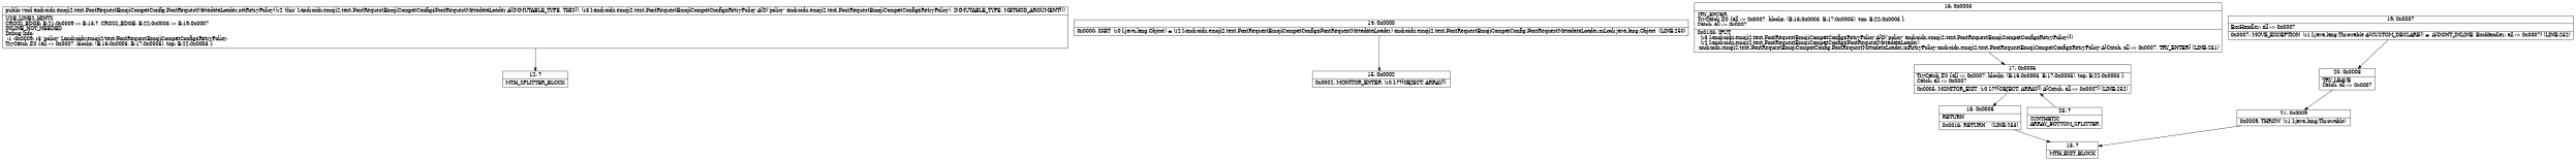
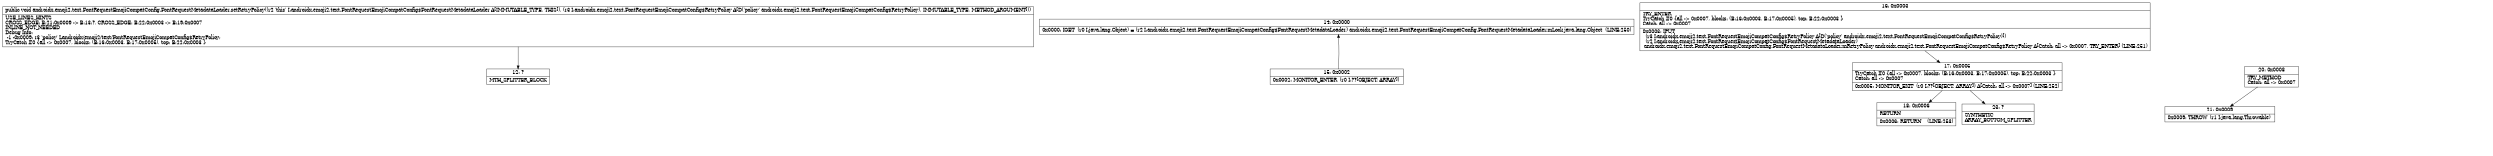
  digraph {
    node [shape=record]
    n1 [label="{12\:\ ?|MTH_SPLITTER_BLOCK\l}"]
    n2 [label="{14\:\ 0x0000|0x0000: IGET  (r0 I:java.lang.Object) = (r2 I:androidx.emoji2.text.FontRequestEmojiCompatConfig$FontRequestMetadataLoader) androidx.emoji2.text.FontRequestEmojiCompatConfig.FontRequestMetadataLoader.mLock java.lang.Object  (LINE:250)\l}"]
    n3 [label="{15\:\ 0x0002|0x0002: MONITOR_ENTER  (r0 I:??[OBJECT, ARRAY]) \l}"]
-   n4 [label="{16\:\ 0x0003|TRY_ENTER\lTryCatch #0 \{all \-\> 0x0007, blocks: (B:16:0x0003, B:17:0x0005), top: B:22:0x0003 \}\lCatch: all \-\> 0x0007\l|0x0103: IPUT  \l  (r3 I:androidx.emoji2.text.FontRequestEmojiCompatConfig$RetryPolicy A[D('policy' androidx.emoji2.text.FontRequestEmojiCompatConfig$RetryPolicy)])\l  (r2 I:androidx.emoji2.text.FontRequestEmojiCompatConfig$FontRequestMetadataLoader)\l androidx.emoji2.text.FontRequestEmojiCompatConfig.FontRequestMetadataLoader.mRetryPolicy androidx.emoji2.text.FontRequestEmojiCompatConfig$RetryPolicy A[Catch: all \-\> 0x0007, TRY_ENTER] (LINE:251)\l}"]
+   n4 [label="{16\:\ 0x0003|TRY_ENTER\lTryCatch #0 \{all \-\> 0x0007, blocks: (B:16:0x0003, B:17:0x0005), top: B:22:0x0003 \}\lCatch: all \-\> 0x0007\l|0x0003: IPUT  \l  (r3 I:androidx.emoji2.text.FontRequestEmojiCompatConfig$RetryPolicy A[D('policy' androidx.emoji2.text.FontRequestEmojiCompatConfig$RetryPolicy)])\l  (r2 I:androidx.emoji2.text.FontRequestEmojiCompatConfig$FontRequestMetadataLoader)\l androidx.emoji2.text.FontRequestEmojiCompatConfig.FontRequestMetadataLoader.mRetryPolicy androidx.emoji2.text.FontRequestEmojiCompatConfig$RetryPolicy A[Catch: all \-\> 0x0007, TRY_ENTER] (LINE:251)\l}"]
    n5 [label="{17\:\ 0x0005|TryCatch #0 \{all \-\> 0x0007, blocks: (B:16:0x0003, B:17:0x0005), top: B:22:0x0003 \}\lCatch: all \-\> 0x0007\l|0x0005: MONITOR_EXIT  (r0 I:??[OBJECT, ARRAY]) A[Catch: all \-\> 0x0007] (LINE:252)\l}"]
-   n6 [label="{19\:\ 0x0007|ExcHandler: all \-\> 0x0007\l|0x0007: MOVE_EXCEPTION  (r1 I:java.lang.Throwable A[CUSTOM_DECLARE]) =  A[DONT_INLINE, ExcHandler: all \-\> 0x0007] (LINE:252)\l}"]
-   n7 [label="{20\:\ 0x0008|TRY_LEAVE\lCatch: all \-\> 0x0007\l}"]
-   n8 [label="{18\:\ 0x0006|RETURN\l|0x0016: RETURN    (LINE:253)\l}"]
+   n7 [label="{20\:\ 0x0008|TRY_METHOD\lCatch: all \-\> 0x0007\l}"]
+   n8 [label="{18\:\ 0x0006|RETURN\l|0x0006: RETURN    (LINE:253)\l}"]
    n9 [label="{23\:\ ?|SYNTHETIC\lARRAY_BOTTOM_SPLITTER\l}"]
-   n10 [label="{13\:\ ?|MTH_EXIT_BLOCK\l}"]
    n11 [label="{21\:\ 0x0009|0x0009: THROW  (r1 I:java.lang.Throwable) \l}"]
    n12 [label="{public void androidx.emoji2.text.FontRequestEmojiCompatConfig.FontRequestMetadataLoader.setRetryPolicy((r2 'this' I:androidx.emoji2.text.FontRequestEmojiCompatConfig$FontRequestMetadataLoader A[IMMUTABLE_TYPE, THIS]), (r3 I:androidx.emoji2.text.FontRequestEmojiCompatConfig$RetryPolicy A[D('policy' androidx.emoji2.text.FontRequestEmojiCompatConfig$RetryPolicy), IMMUTABLE_TYPE, METHOD_ARGUMENT]))  | USE_LINES_HINTS\lCROSS_EDGE: B:21:0x0009 \-\> B:13:?, CROSS_EDGE: B:22:0x0003 \-\> B:19:0x0007\lINLINE_NOT_NEEDED\lDebug Info:\l  \-1 \-0x0009: r3 'policy' Landroidx\/emoji2\/text\/FontRequestEmojiCompatConfig$RetryPolicy;\lTryCatch #0 \{all \-\> 0x0007, blocks: (B:16:0x0003, B:17:0x0005), top: B:22:0x0003 \}\l}"]
-   n2 -> n3
+   n3 -> n2
    n4 -> n5
    n5 -> n8
-   n9 -> n5
-   n6 -> n7
+   n5 -> n9
    n7 -> n11
-   n8 -> n10
-   n11 -> n10
    n12 -> n1
  }
